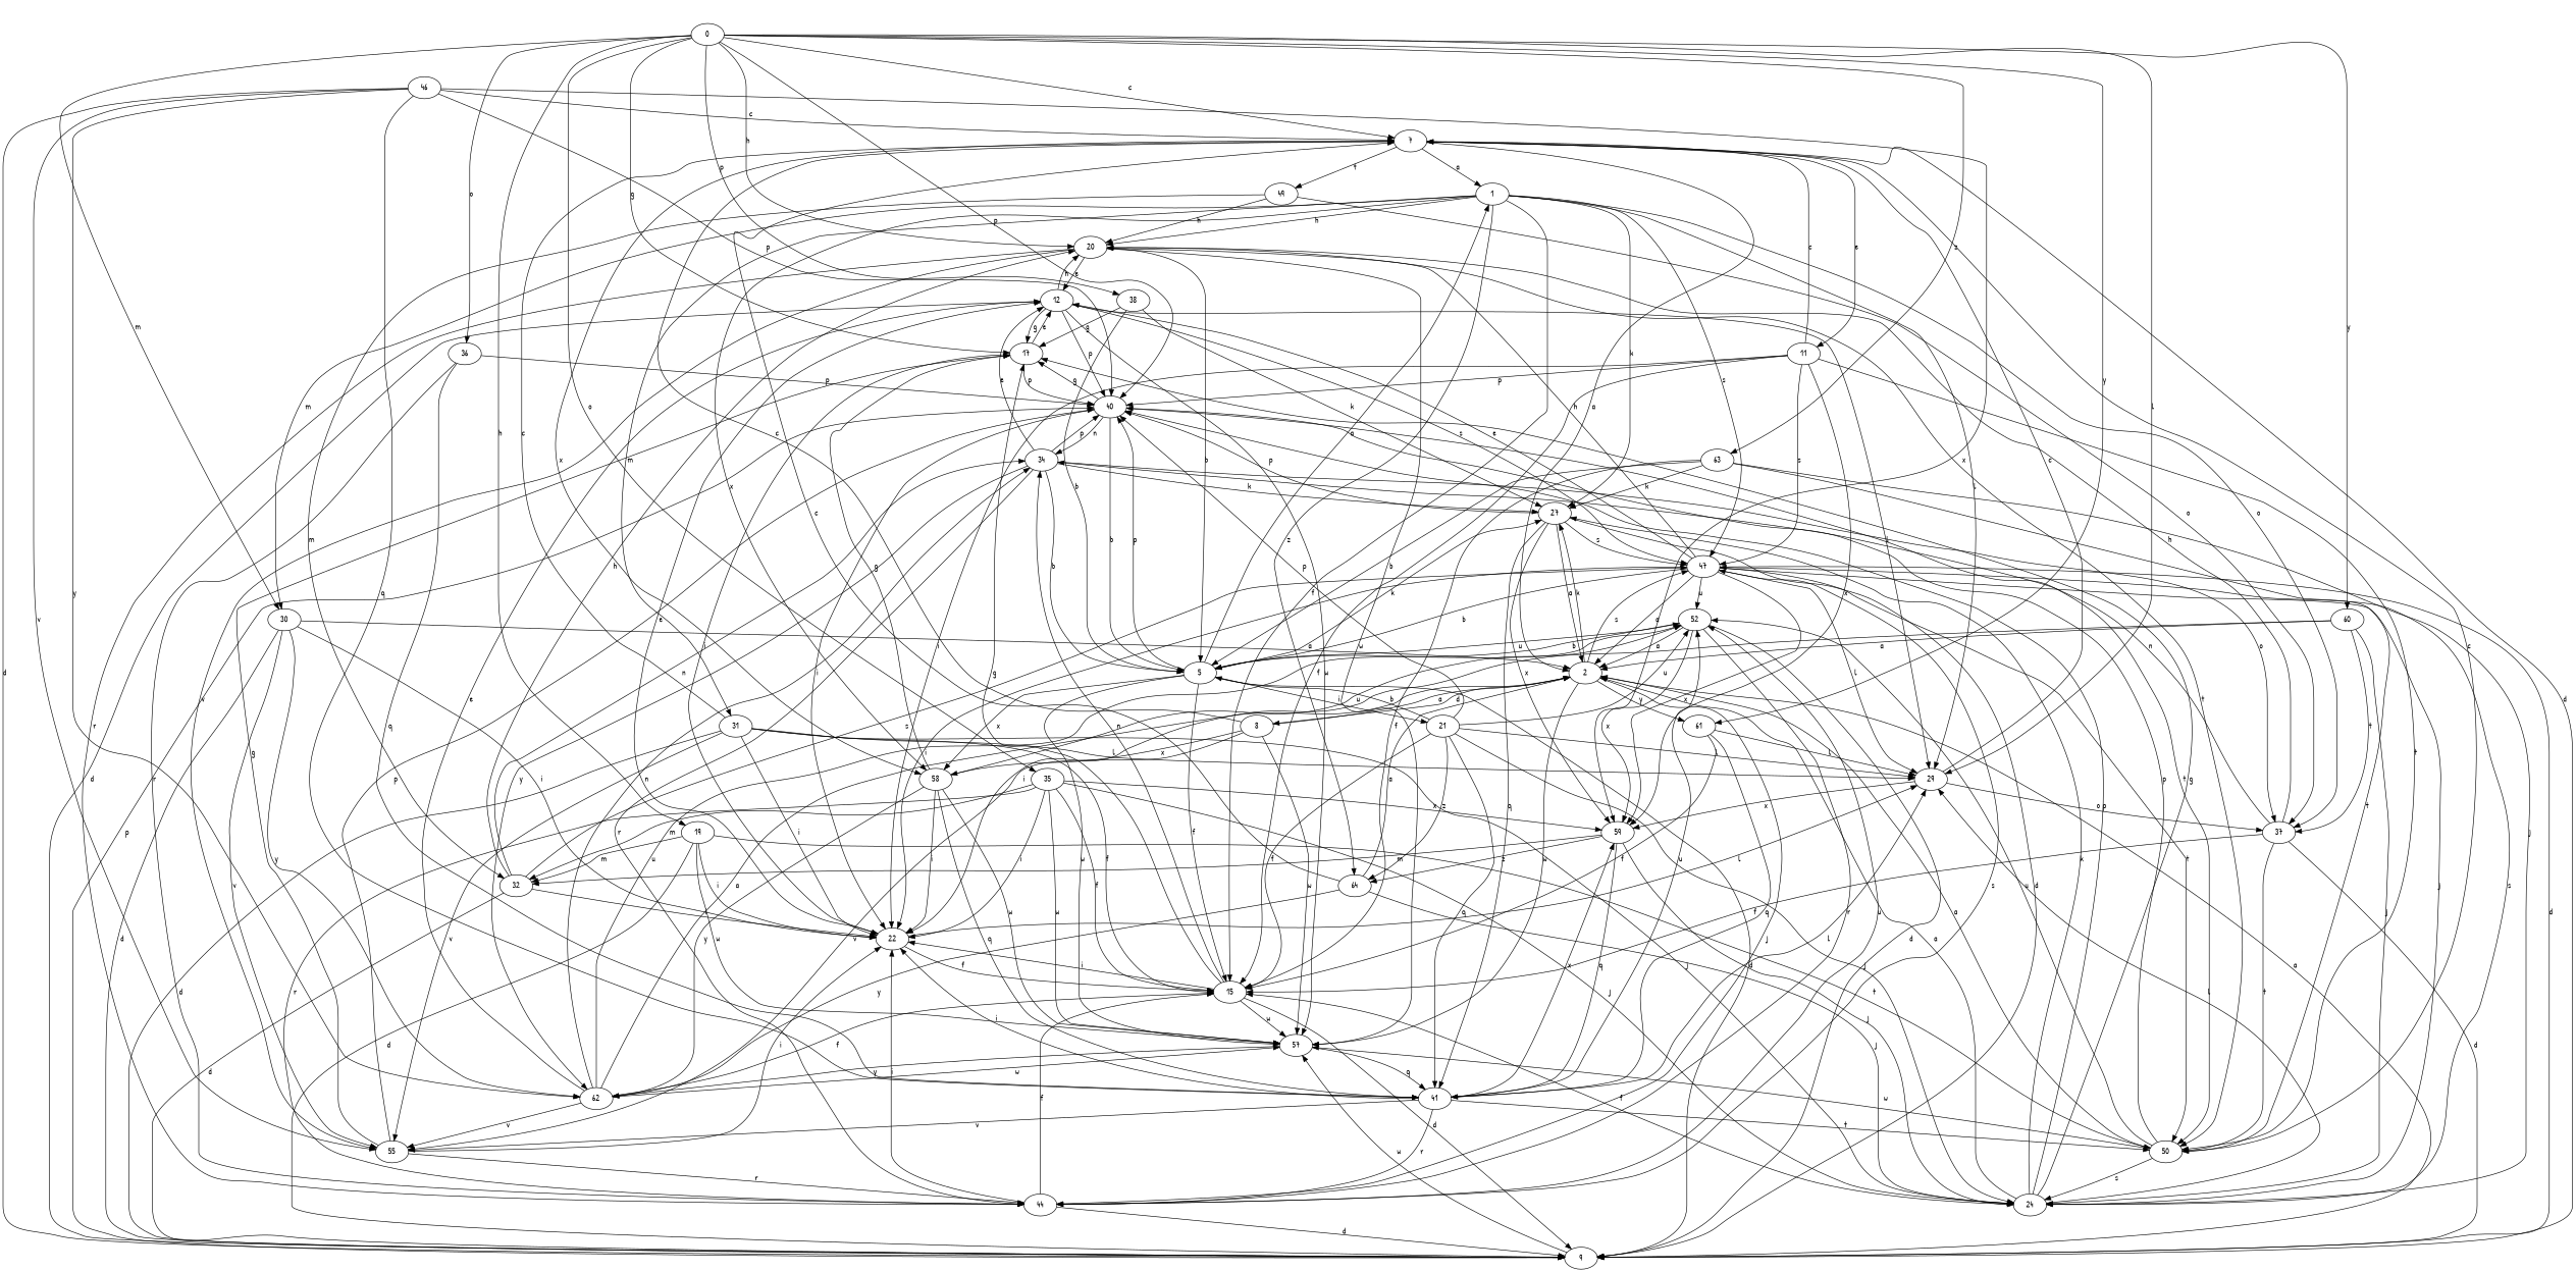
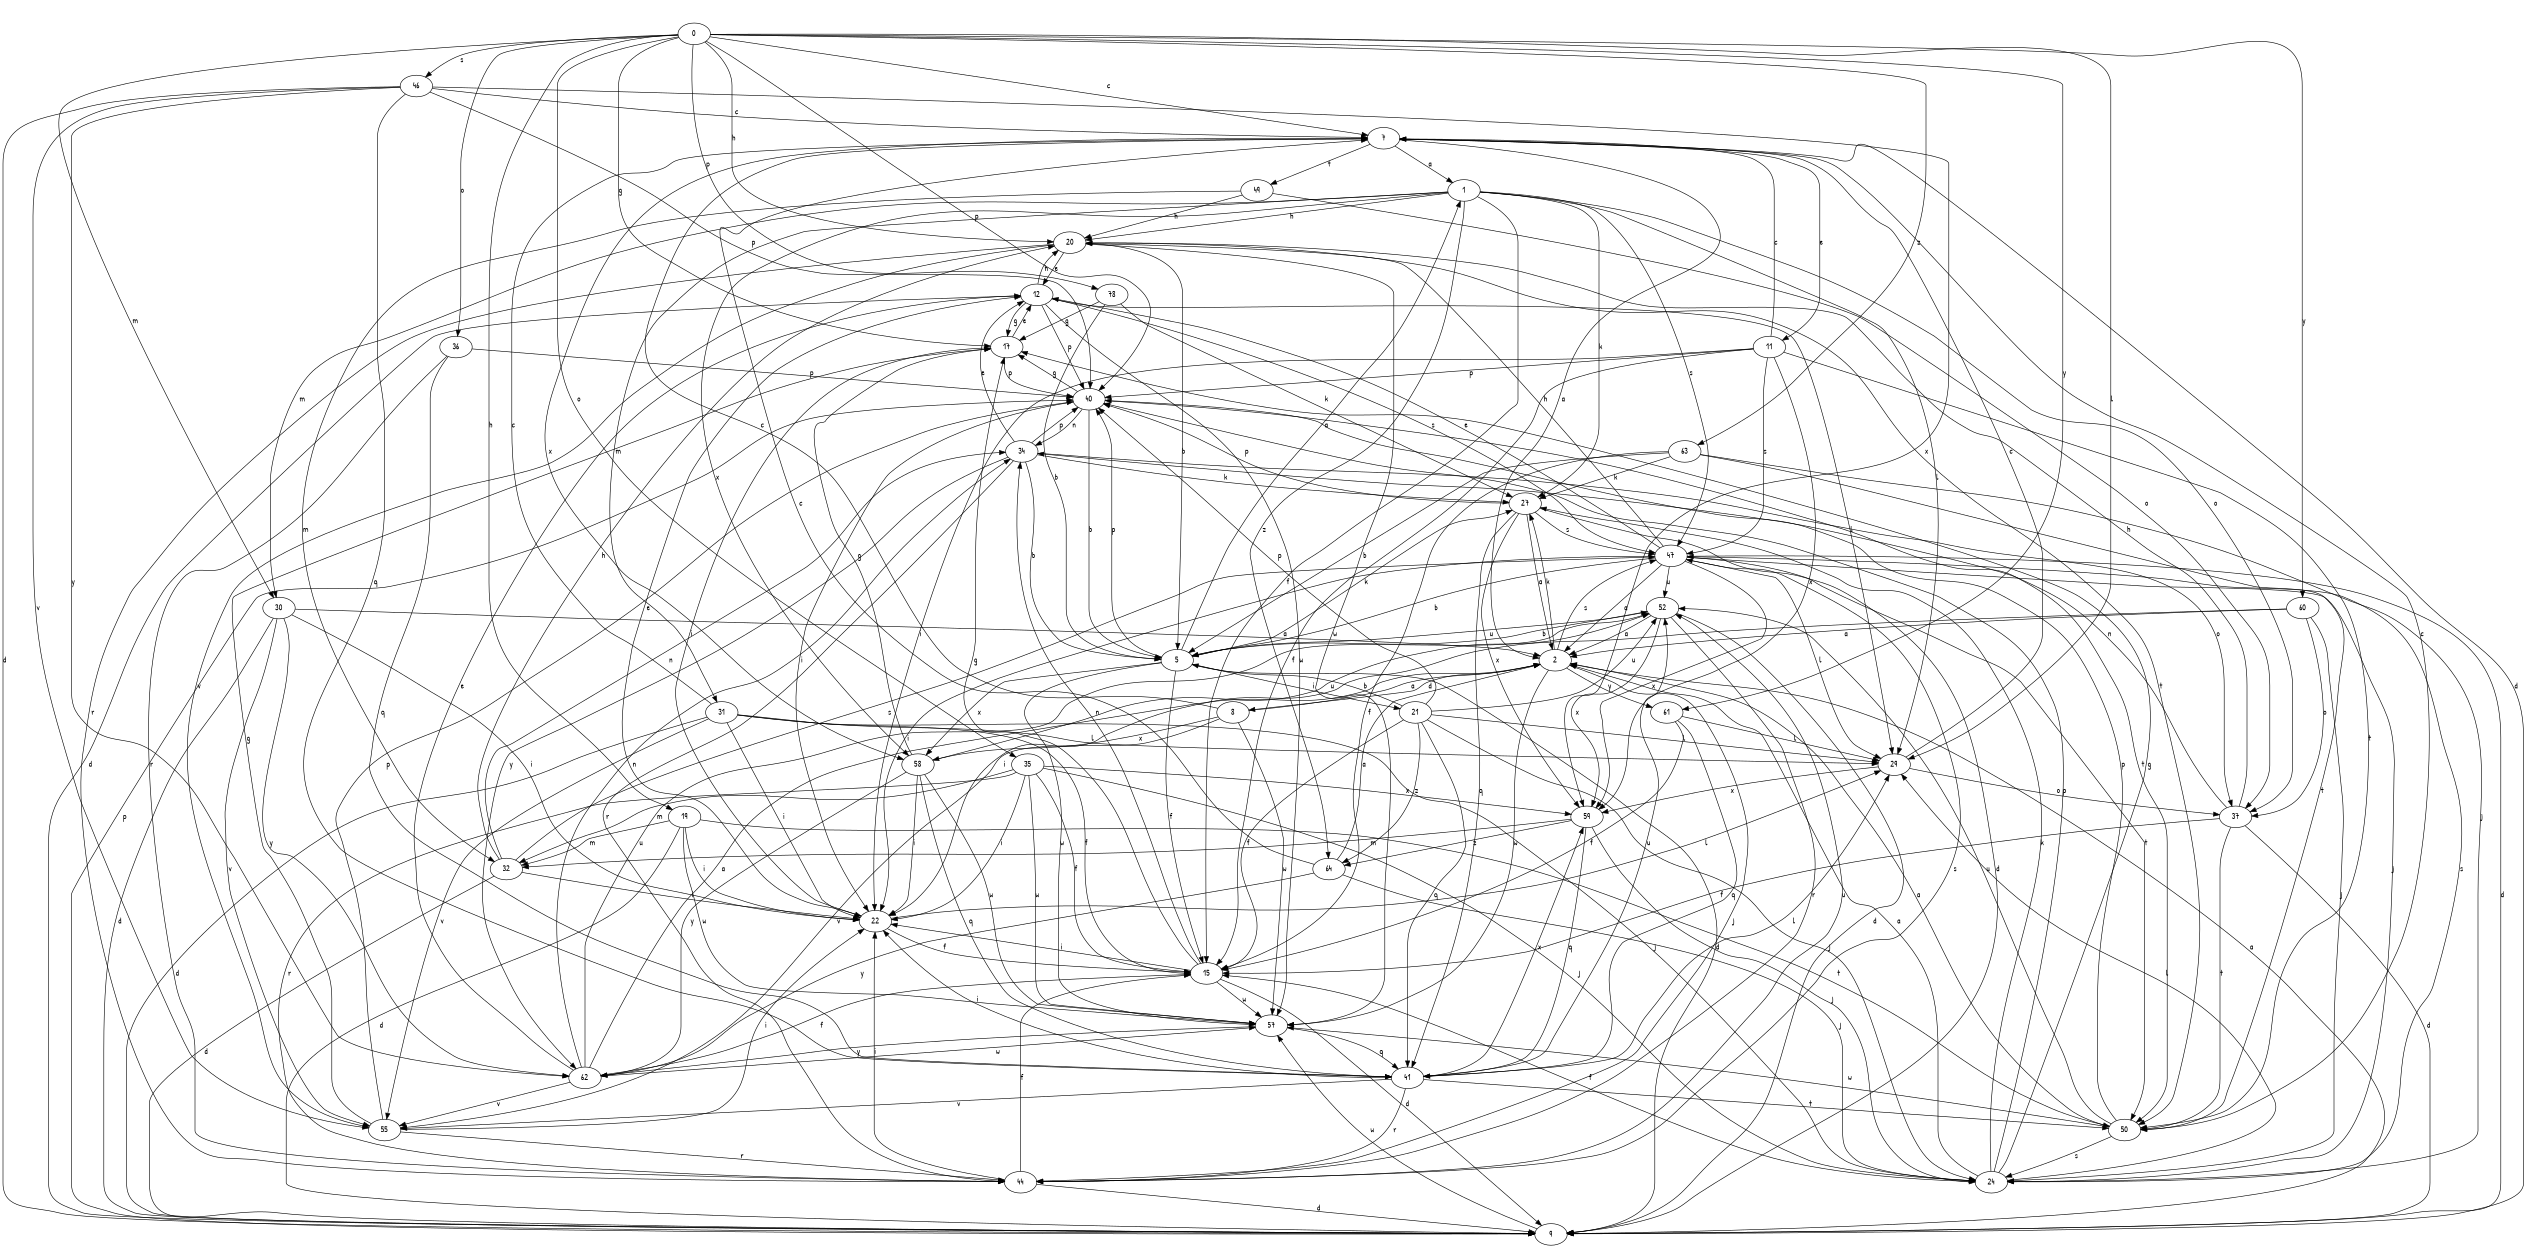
  strict digraph {
    fontname="Patrick Hand"
    node [fontname="Patrick Hand"]
    edge [fontname="Patrick Hand"]
    0
    7
    17
    19
    20
    29
    30
    35
    36
-   38
+   38 [label=78]
    40
    46
    60
    61
    63
    1
    58
    2
    9
    11
    49
    22
    12
    57
    50
    32
    44
    5
    55
    37
    59
    62
    15
    24
    41
    27
    34
    31
    47
    64
    52
    8
    21
    0 -> 7 [label=c]
    0 -> 17 [label=g]
    0 -> 19 [label=h]
    0 -> 20 [label=h]
    0 -> 29 [label=l]
    0 -> 30 [label=m]
    0 -> 35 [label=o]
    0 -> 36 [label=o]
    0 -> 38 [label=p]
    0 -> 40 [label=p]
+   0 -> 46 [label=s]
    0 -> 60 [label=y]
    0 -> 61 [label=y]
    0 -> 63 [label=z]
    7 -> 1 [label=a]
    7 -> 58 [label=x]
    7 -> 2 [label=a]
    7 -> 9 [label=d]
    7 -> 11 [label=e]
    7 -> 49 [label=t]
    17 -> 40 [label=p]
    17 -> 22 [label=i]
    17 -> 12 [label=e]
    19 -> 9 [label=d]
    19 -> 22 [label=i]
    19 -> 57 [label=w]
    19 -> 50 [label=t]
    19 -> 32 [label=m]
    20 -> 12 [label=e]
    20 -> 57 [label=w]
    20 -> 50 [label=t]
    20 -> 44 [label=r]
    20 -> 5 [label=b]
    20 -> 55 [label=v]
    29 -> 7 [label=c]
    29 -> 37 [label=o]
    29 -> 59 [label=x]
    30 -> 2 [label=a]
    30 -> 9 [label=d]
    30 -> 22 [label=i]
    30 -> 55 [label=v]
    30 -> 62 [label=y]
    35 -> 22 [label=i]
    35 -> 57 [label=w]
    35 -> 32 [label=m]
    35 -> 44 [label=r]
    35 -> 59 [label=x]
    35 -> 15 [label=f]
    35 -> 24 [label=j]
    36 -> 40 [label=p]
    36 -> 44 [label=r]
    36 -> 41 [label=q]
    38 -> 17 [label=g]
    38 -> 5 [label=b]
    38 -> 27 [label=k]
    40 -> 17 [label=g]
    40 -> 22 [label=i]
    40 -> 50 [label=t]
    40 -> 5 [label=b]
    40 -> 34 [label=n]
    46 -> 7 [label=c]
    46 -> 40 [label=p]
    46 -> 9 [label=d]
    46 -> 55 [label=v]
    46 -> 59 [label=x]
    46 -> 62 [label=y]
    46 -> 41 [label=q]
    60 -> 2 [label=a]
    60 -> 22 [label=i]
-   60 -> 37 [label=t]
+   60 -> 37 [label=o]
    60 -> 24 [label=j]
    61 -> 29 [label=l]
    61 -> 15 [label=f]
    61 -> 41 [label=q]
    63 -> 50 [label=t]
    63 -> 5 [label=b]
    63 -> 15 [label=f]
    63 -> 24 [label=j]
    63 -> 27 [label=k]
    1 -> 20 [label=h]
    1 -> 29 [label=l]
    1 -> 30 [label=m]
    1 -> 58 [label=x]
    1 -> 37 [label=o]
    1 -> 15 [label=f]
    1 -> 27 [label=k]
    1 -> 31 [label=m]
    1 -> 47 [label=s]
    1 -> 64 [label=z]
    58 -> 17 [label=g]
    58 -> 22 [label=i]
    58 -> 57 [label=w]
    58 -> 62 [label=y]
    58 -> 41 [label=q]
    58 -> 52 [label=u]
    2 -> 61 [label=y]
    2 -> 57 [label=w]
    2 -> 44 [label=j]
    2 -> 27 [label=k]
    2 -> 47 [label=s]
    2 -> 8 [label=d]
    9 -> 40 [label=p]
    9 -> 2 [label=a]
    9 -> 57 [label=w]
    11 -> 7 [label=c]
    11 -> 40 [label=p]
    11 -> 22 [label=i]
    11 -> 50 [label=t]
    11 -> 59 [label=x]
    11 -> 15 [label=f]
    11 -> 47 [label=s]
    49 -> 20 [label=h]
    49 -> 32 [label=m]
    49 -> 37 [label=o]
    22 -> 29 [label=l]
    22 -> 12 [label=e]
    22 -> 15 [label=f]
    12 -> 17 [label=g]
    12 -> 20 [label=h]
    12 -> 29 [label=l]
    12 -> 40 [label=p]
    12 -> 9 [label=d]
    12 -> 57 [label=w]
    12 -> 47 [label=s]
    57 -> 62 [label=y]
    57 -> 41 [label=q]
    50 -> 7 [label=c]
    50 -> 40 [label=p]
    50 -> 2 [label=a]
    50 -> 57 [label=w]
    50 -> 24 [label=s]
    50 -> 52 [label=u]
    32 -> 20 [label=h]
    32 -> 9 [label=d]
    32 -> 22 [label=i]
    32 -> 34 [label=n]
    32 -> 47 [label=s]
    44 -> 9 [label=d]
    44 -> 22 [label=i]
    44 -> 15 [label=f]
    44 -> 47 [label=s]
    44 -> 52 [label=u]
    5 -> 40 [label=p]
    5 -> 1 [label=a]
    5 -> 58 [label=x]
    5 -> 9 [label=d]
    5 -> 57 [label=w]
    5 -> 15 [label=f]
    5 -> 27 [label=k]
    5 -> 52 [label=u]
    5 -> 21 [label=i]
    55 -> 17 [label=g]
    55 -> 40 [label=p]
    55 -> 22 [label=i]
    55 -> 44 [label=r]
    37 -> 20 [label=h]
    37 -> 9 [label=d]
    37 -> 50 [label=t]
    37 -> 15 [label=f]
    37 -> 34 [label=n]
    59 -> 32 [label=m]
    59 -> 24 [label=j]
    59 -> 41 [label=q]
    59 -> 64 [label=z]
    62 -> 2 [label=a]
    62 -> 12 [label=e]
    62 -> 57 [label=w]
    62 -> 55 [label=v]
    62 -> 15 [label=f]
    62 -> 34 [label=n]
    62 -> 52 [label=u]
    15 -> 17 [label=g]
    15 -> 9 [label=d]
    15 -> 22 [label=i]
    15 -> 57 [label=w]
    15 -> 34 [label=n]
    24 -> 17 [label=g]
    24 -> 29 [label=l]
    24 -> 40 [label=p]
    24 -> 2 [label=a]
    24 -> 15 [label=f]
    24 -> 27 [label=k]
    24 -> 47 [label=s]
    41 -> 29 [label=l]
    41 -> 22 [label=i]
    41 -> 50 [label=t]
    41 -> 44 [label=r]
    41 -> 55 [label=v]
    41 -> 59 [label=x]
    41 -> 52 [label=u]
    27 -> 40 [label=p]
    27 -> 2 [label=a]
    27 -> 9 [label=d]
    27 -> 59 [label=x]
    27 -> 41 [label=q]
    27 -> 47 [label=s]
    34 -> 40 [label=p]
    34 -> 12 [label=e]
    34 -> 44 [label=r]
    34 -> 5 [label=b]
    34 -> 37 [label=o]
    34 -> 62 [label=y]
    34 -> 27 [label=k]
    31 -> 7 [label=c]
    31 -> 29 [label=l]
    31 -> 9 [label=d]
    31 -> 22 [label=i]
    31 -> 55 [label=v]
    31 -> 15 [label=f]
    31 -> 24 [label=j]
    47 -> 20 [label=h]
    47 -> 29 [label=l]
    47 -> 2 [label=a]
    47 -> 9 [label=d]
    47 -> 22 [label=i]
    47 -> 12 [label=e]
    47 -> 50 [label=t]
    47 -> 5 [label=b]
    47 -> 59 [label=x]
    47 -> 24 [label=j]
    47 -> 52 [label=u]
    64 -> 7 [label=c]
    64 -> 2 [label=a]
    64 -> 62 [label=y]
    64 -> 24 [label=j]
    52 -> 2 [label=a]
    52 -> 9 [label=d]
    52 -> 44 [label=r]
    52 -> 5 [label=b]
    52 -> 59 [label=x]
    8 -> 7 [label=c]
    8 -> 58 [label=x]
    8 -> 2 [label=a]
    8 -> 57 [label=w]
    8 -> 55 [label=v]
    21 -> 29 [label=l]
    21 -> 40 [label=p]
    21 -> 5 [label=b]
    21 -> 15 [label=f]
    21 -> 24 [label=j]
    21 -> 41 [label=q]
    21 -> 64 [label=z]
    21 -> 52 [label=u]
  }
